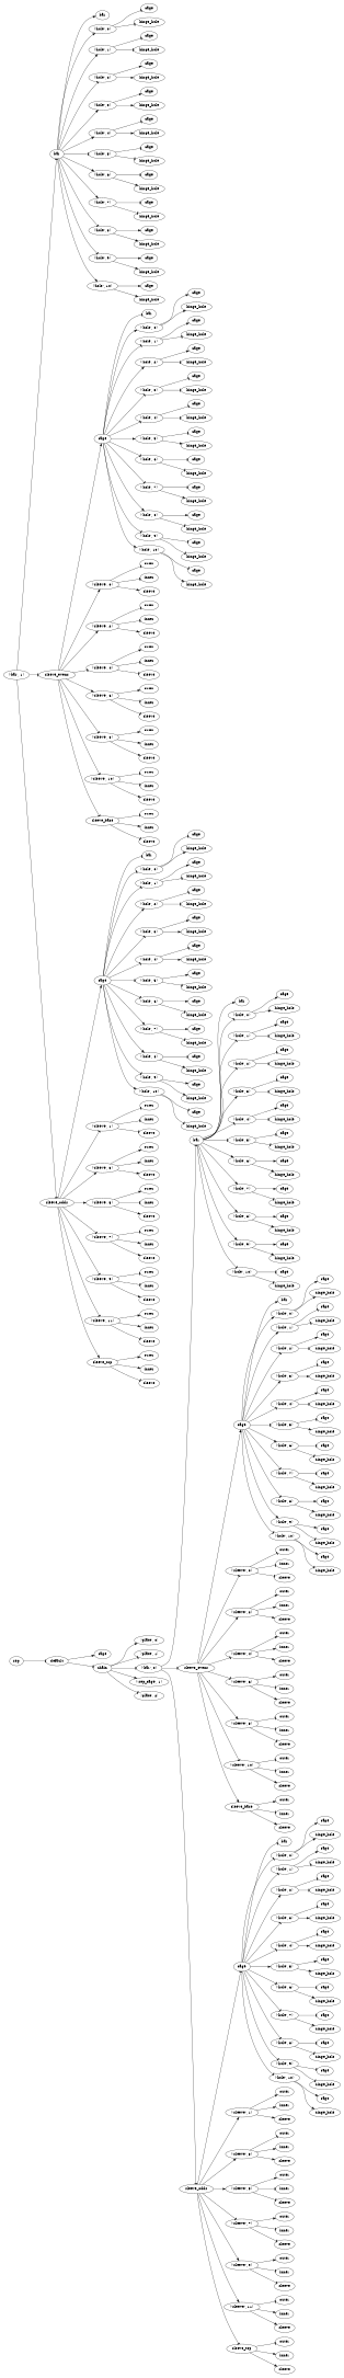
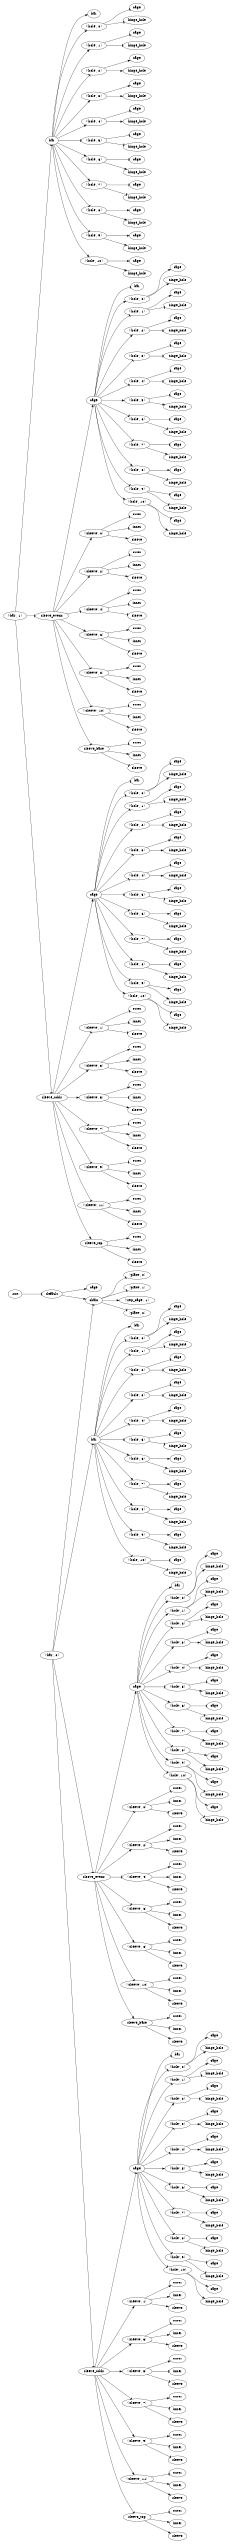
  digraph {
    rankdir=LR
    edge [arrowhead=tee]
-   n1 [label=sep]
+   n1 [label=root]
    n2 [label=default]
    n3 [label=cage]
    n4 [label=chain]
    n5 [label="\('plate',\ 0\)"]
    n6 [label="\('plate',\ 1\)"]
    n7 [label="\('bar',\ 0\)"]
    n8 [label="\('sep_cage',\ 1\)"]
    n9 [label="\('plate',\ 2\)"]
    n10 [label=bar]
    n11 [label=sleeve_evens]
    n12 [label=sleeve_odds]
    n13 [label="\('bar',\ 1\)"]
    n14 [label=bar]
    n15 [label=sleeve_evens]
    n16 [label=sleeve_odds]
    n17 [label=bar]
    n18 [label="\('hole',\ 0\)"]
    n19 [label="\('hole',\ 1\)"]
    n20 [label="\('hole',\ 2\)"]
    n21 [label="\('hole',\ 3\)"]
    n22 [label="\('hole',\ 4\)"]
    n23 [label="\('hole',\ 5\)"]
    n24 [label="\('hole',\ 6\)"]
    n25 [label="\('hole',\ 7\)"]
    n26 [label="\('hole',\ 8\)"]
    n27 [label="\('hole',\ 9\)"]
    n28 [label="\('hole',\ 10\)"]
    n29 [label=cage]
    n30 [label="\('sleeve',\ 0\)"]
    n31 [label="\('sleeve',\ 2\)"]
    n32 [label="\('sleeve',\ 4\)"]
    n33 [label="\('sleeve',\ 6\)"]
    n34 [label="\('sleeve',\ 8\)"]
    n35 [label="\('sleeve',\ 10\)"]
    n36 [label=sleeve_base]
    n37 [label=cage]
    n38 [label="\('sleeve',\ 1\)"]
    n39 [label="\('sleeve',\ 3\)"]
    n40 [label="\('sleeve',\ 5\)"]
    n41 [label="\('sleeve',\ 7\)"]
    n42 [label="\('sleeve',\ 9\)"]
    n43 [label="\('sleeve',\ 11\)"]
    n44 [label=sleeve_top]
    n45 [label=cage]
    n46 [label=hinge_hole]
    n47 [label=cage]
    n48 [label=hinge_hole]
    n49 [label=cage]
    n50 [label=hinge_hole]
    n51 [label=cage]
    n52 [label=hinge_hole]
    n53 [label=cage]
    n54 [label=hinge_hole]
    n55 [label=cage]
    n56 [label=hinge_hole]
    n57 [label=cage]
    n58 [label=hinge_hole]
    n59 [label=cage]
    n60 [label=hinge_hole]
    n61 [label=cage]
    n62 [label=hinge_hole]
    n63 [label=cage]
    n64 [label=hinge_hole]
    n65 [label=cage]
    n66 [label=hinge_hole]
    n67 [label=bar]
    n68 [label="\('hole',\ 0\)"]
    n69 [label="\('hole',\ 1\)"]
    n70 [label="\('hole',\ 2\)"]
    n71 [label="\('hole',\ 3\)"]
    n72 [label="\('hole',\ 4\)"]
    n73 [label="\('hole',\ 5\)"]
    n74 [label="\('hole',\ 6\)"]
    n75 [label="\('hole',\ 7\)"]
    n76 [label="\('hole',\ 8\)"]
    n77 [label="\('hole',\ 9\)"]
    n78 [label="\('hole',\ 10\)"]
    n79 [label=outer]
    n80 [label=inner]
    n81 [label=sleeve]
    n82 [label=outer]
    n83 [label=inner]
    n84 [label=sleeve]
    n85 [label=outer]
    n86 [label=inner]
    n87 [label=sleeve]
    n88 [label=outer]
    n89 [label=inner]
    n90 [label=sleeve]
    n91 [label=outer]
    n92 [label=inner]
    n93 [label=sleeve]
    n94 [label=outer]
    n95 [label=inner]
    n96 [label=sleeve]
    n97 [label=outer]
    n98 [label=inner]
    n99 [label=sleeve]
    n100 [label=cage]
    n101 [label=hinge_hole]
    n102 [label=cage]
    n103 [label=hinge_hole]
    n104 [label=cage]
    n105 [label=hinge_hole]
    n106 [label=cage]
    n107 [label=hinge_hole]
    n108 [label=cage]
    n109 [label=hinge_hole]
    n110 [label=cage]
    n111 [label=hinge_hole]
    n112 [label=cage]
    n113 [label=hinge_hole]
    n114 [label=cage]
    n115 [label=hinge_hole]
    n116 [label=cage]
    n117 [label=hinge_hole]
    n118 [label=cage]
    n119 [label=hinge_hole]
    n120 [label=cage]
    n121 [label=hinge_hole]
    n122 [label=bar]
    n123 [label="\('hole',\ 0\)"]
    n124 [label="\('hole',\ 1\)"]
    n125 [label="\('hole',\ 2\)"]
    n126 [label="\('hole',\ 3\)"]
    n127 [label="\('hole',\ 4\)"]
    n128 [label="\('hole',\ 5\)"]
    n129 [label="\('hole',\ 6\)"]
    n130 [label="\('hole',\ 7\)"]
    n131 [label="\('hole',\ 8\)"]
    n132 [label="\('hole',\ 9\)"]
    n133 [label="\('hole',\ 10\)"]
    n134 [label=outer]
    n135 [label=inner]
    n136 [label=sleeve]
    n137 [label=outer]
    n138 [label=inner]
    n139 [label=sleeve]
    n140 [label=outer]
    n141 [label=inner]
    n142 [label=sleeve]
    n143 [label=outer]
    n144 [label=inner]
    n145 [label=sleeve]
    n146 [label=outer]
    n147 [label=inner]
    n148 [label=sleeve]
    n149 [label=outer]
    n150 [label=inner]
    n151 [label=sleeve]
    n152 [label=outer]
    n153 [label=inner]
    n154 [label=sleeve]
    n155 [label=cage]
    n156 [label=hinge_hole]
    n157 [label=cage]
    n158 [label=hinge_hole]
    n159 [label=cage]
    n160 [label=hinge_hole]
    n161 [label=cage]
    n162 [label=hinge_hole]
    n163 [label=cage]
    n164 [label=hinge_hole]
    n165 [label=cage]
    n166 [label=hinge_hole]
    n167 [label=cage]
    n168 [label=hinge_hole]
    n169 [label=cage]
    n170 [label=hinge_hole]
    n171 [label=cage]
    n172 [label=hinge_hole]
    n173 [label=cage]
    n174 [label=hinge_hole]
    n175 [label=cage]
    n176 [label=hinge_hole]
    n177 [label=bar]
    n178 [label="\('hole',\ 0\)"]
    n179 [label="\('hole',\ 1\)"]
    n180 [label="\('hole',\ 2\)"]
    n181 [label="\('hole',\ 3\)"]
    n182 [label="\('hole',\ 4\)"]
    n183 [label="\('hole',\ 5\)"]
    n184 [label="\('hole',\ 6\)"]
    n185 [label="\('hole',\ 7\)"]
    n186 [label="\('hole',\ 8\)"]
    n187 [label="\('hole',\ 9\)"]
    n188 [label="\('hole',\ 10\)"]
    n189 [label=cage]
    n190 [label="\('sleeve',\ 0\)"]
    n191 [label="\('sleeve',\ 2\)"]
    n192 [label="\('sleeve',\ 4\)"]
    n193 [label="\('sleeve',\ 6\)"]
    n194 [label="\('sleeve',\ 8\)"]
    n195 [label="\('sleeve',\ 10\)"]
    n196 [label=sleeve_base]
    n197 [label=cage]
    n198 [label="\('sleeve',\ 1\)"]
    n199 [label="\('sleeve',\ 3\)"]
    n200 [label="\('sleeve',\ 5\)"]
    n201 [label="\('sleeve',\ 7\)"]
    n202 [label="\('sleeve',\ 9\)"]
    n203 [label="\('sleeve',\ 11\)"]
    n204 [label=sleeve_top]
    n205 [label=cage]
    n206 [label=hinge_hole]
    n207 [label=cage]
    n208 [label=hinge_hole]
    n209 [label=cage]
    n210 [label=hinge_hole]
    n211 [label=cage]
    n212 [label=hinge_hole]
    n213 [label=cage]
    n214 [label=hinge_hole]
    n215 [label=cage]
    n216 [label=hinge_hole]
    n217 [label=cage]
    n218 [label=hinge_hole]
    n219 [label=cage]
    n220 [label=hinge_hole]
    n221 [label=cage]
    n222 [label=hinge_hole]
    n223 [label=cage]
    n224 [label=hinge_hole]
    n225 [label=cage]
    n226 [label=hinge_hole]
    n227 [label=bar]
    n228 [label="\('hole',\ 0\)"]
    n229 [label="\('hole',\ 1\)"]
    n230 [label="\('hole',\ 2\)"]
    n231 [label="\('hole',\ 3\)"]
    n232 [label="\('hole',\ 4\)"]
    n233 [label="\('hole',\ 5\)"]
    n234 [label="\('hole',\ 6\)"]
    n235 [label="\('hole',\ 7\)"]
    n236 [label="\('hole',\ 8\)"]
    n237 [label="\('hole',\ 9\)"]
    n238 [label="\('hole',\ 10\)"]
    n239 [label=outer]
    n240 [label=inner]
    n241 [label=sleeve]
    n242 [label=outer]
    n243 [label=inner]
    n244 [label=sleeve]
    n245 [label=outer]
    n246 [label=inner]
    n247 [label=sleeve]
    n248 [label=outer]
    n249 [label=inner]
    n250 [label=sleeve]
    n251 [label=outer]
    n252 [label=inner]
    n253 [label=sleeve]
    n254 [label=outer]
    n255 [label=inner]
    n256 [label=sleeve]
    n257 [label=outer]
    n258 [label=inner]
    n259 [label=sleeve]
    n260 [label=cage]
    n261 [label=hinge_hole]
    n262 [label=cage]
    n263 [label=hinge_hole]
    n264 [label=cage]
    n265 [label=hinge_hole]
    n266 [label=cage]
    n267 [label=hinge_hole]
    n268 [label=cage]
    n269 [label=hinge_hole]
    n270 [label=cage]
    n271 [label=hinge_hole]
    n272 [label=cage]
    n273 [label=hinge_hole]
    n274 [label=cage]
    n275 [label=hinge_hole]
    n276 [label=cage]
    n277 [label=hinge_hole]
    n278 [label=cage]
    n279 [label=hinge_hole]
    n280 [label=cage]
    n281 [label=hinge_hole]
    n282 [label=bar]
    n283 [label="\('hole',\ 0\)"]
    n284 [label="\('hole',\ 1\)"]
    n285 [label="\('hole',\ 2\)"]
    n286 [label="\('hole',\ 3\)"]
    n287 [label="\('hole',\ 4\)"]
    n288 [label="\('hole',\ 5\)"]
    n289 [label="\('hole',\ 6\)"]
    n290 [label="\('hole',\ 7\)"]
    n291 [label="\('hole',\ 8\)"]
    n292 [label="\('hole',\ 9\)"]
    n293 [label="\('hole',\ 10\)"]
    n294 [label=outer]
    n295 [label=inner]
    n296 [label=sleeve]
    n297 [label=outer]
    n298 [label=inner]
    n299 [label=sleeve]
    n300 [label=outer]
    n301 [label=inner]
    n302 [label=sleeve]
    n303 [label=outer]
    n304 [label=inner]
    n305 [label=sleeve]
    n306 [label=outer]
    n307 [label=inner]
    n308 [label=sleeve]
    n309 [label=outer]
    n310 [label=inner]
    n311 [label=sleeve]
    n312 [label=outer]
    n313 [label=inner]
    n314 [label=sleeve]
    n315 [label=cage]
    n316 [label=hinge_hole]
    n317 [label=cage]
    n318 [label=hinge_hole]
    n319 [label=cage]
    n320 [label=hinge_hole]
    n321 [label=cage]
    n322 [label=hinge_hole]
    n323 [label=cage]
    n324 [label=hinge_hole]
    n325 [label=cage]
    n326 [label=hinge_hole]
    n327 [label=cage]
    n328 [label=hinge_hole]
    n329 [label=cage]
    n330 [label=hinge_hole]
    n331 [label=cage]
    n332 [label=hinge_hole]
    n333 [label=cage]
    n334 [label=hinge_hole]
    n335 [label=cage]
    n336 [label=hinge_hole]
    n1 -> n2
    n2 -> n3 [arrowhead=normal]
-   n2 -> n4
-   n4 -> n5 [arrowhead=normal]
+   n2 -> n4 [arrowhead=normal]
+   n4 -> n5
    n4 -> n6
-   n4 -> n7
+   n7 -> n4
    n4 -> n8 [arrowhead=normal]
    n4 -> n9
    n7 -> n10
    n7 -> n11
    n7 -> n12
    n10 -> n17 [arrowhead=normal]
    n10 -> n18
    n10 -> n19
    n10 -> n20
    n10 -> n21 [arrowhead=normal]
    n10 -> n22
    n10 -> n23
    n10 -> n24 [arrowhead=normal]
    n10 -> n25 [arrowhead=normal]
    n10 -> n26 [arrowhead=normal]
    n10 -> n27 [arrowhead=normal]
    n10 -> n28
    n11 -> n29 [arrowhead=normal]
    n11 -> n30
    n11 -> n31 [arrowhead=normal]
    n11 -> n32
    n11 -> n33
    n11 -> n34 [arrowhead=normal]
    n11 -> n35
    n11 -> n36 [arrowhead=normal]
    n12 -> n37
    n12 -> n38 [arrowhead=normal]
    n12 -> n39 [arrowhead=normal]
    n12 -> n40 [arrowhead=normal]
    n12 -> n41
    n12 -> n42 [arrowhead=normal]
    n12 -> n43 [arrowhead=normal]
    n12 -> n44
    n13 -> n14
    n13 -> n15
    n13 -> n16
    n14 -> n177 [arrowhead=normal]
    n14 -> n178 [arrowhead=normal]
    n14 -> n179 [arrowhead=normal]
    n14 -> n180
    n14 -> n181 [arrowhead=normal]
    n14 -> n182 [arrowhead=normal]
    n14 -> n183
    n14 -> n184 [arrowhead=normal]
    n14 -> n185 [arrowhead=normal]
    n14 -> n186
    n14 -> n187
    n14 -> n188 [arrowhead=normal]
    n15 -> n189 [arrowhead=normal]
    n15 -> n190 [arrowhead=normal]
    n15 -> n191 [arrowhead=normal]
    n15 -> n192
    n15 -> n193 [arrowhead=normal]
    n15 -> n194
    n15 -> n195
    n15 -> n196
    n16 -> n197 [arrowhead=normal]
    n16 -> n198
    n16 -> n199 [arrowhead=normal]
    n16 -> n200 [arrowhead=normal]
    n16 -> n201
    n16 -> n202
    n16 -> n203
    n16 -> n204 [arrowhead=normal]
    n18 -> n45 [arrowhead=normal]
    n18 -> n46 [arrowhead=normal]
    n19 -> n47 [arrowhead=normal]
    n19 -> n48
    n20 -> n49
    n20 -> n50
    n21 -> n51
    n21 -> n52
    n22 -> n53 [arrowhead=normal]
    n22 -> n54
    n23 -> n55
    n23 -> n56
    n24 -> n57 [arrowhead=normal]
    n24 -> n58 [arrowhead=normal]
    n25 -> n59 [arrowhead=normal]
    n25 -> n60
    n26 -> n61 [arrowhead=normal]
    n26 -> n62 [arrowhead=normal]
    n27 -> n63 [arrowhead=normal]
    n27 -> n64 [arrowhead=normal]
    n28 -> n65
    n28 -> n66
    n29 -> n67 [arrowhead=normal]
    n29 -> n68 [arrowhead=normal]
    n29 -> n69 [arrowhead=normal]
    n29 -> n70
    n29 -> n71 [arrowhead=normal]
    n29 -> n72
    n29 -> n73
    n29 -> n74 [arrowhead=normal]
    n29 -> n75
    n29 -> n76
    n29 -> n77 [arrowhead=normal]
    n29 -> n78
    n30 -> n79
    n30 -> n80
    n30 -> n81
    n31 -> n82 [arrowhead=normal]
    n31 -> n83 [arrowhead=normal]
    n31 -> n84 [arrowhead=normal]
    n32 -> n85 [arrowhead=normal]
    n32 -> n86 [arrowhead=normal]
    n32 -> n87 [arrowhead=normal]
    n33 -> n88 [arrowhead=normal]
    n33 -> n89
    n33 -> n90 [arrowhead=normal]
    n34 -> n91
    n34 -> n92
    n34 -> n93
    n35 -> n94
    n35 -> n95
    n35 -> n96 [arrowhead=normal]
    n36 -> n97 [arrowhead=normal]
    n36 -> n98
    n36 -> n99 [arrowhead=normal]
    n37 -> n122
    n37 -> n123
    n37 -> n124
    n37 -> n125 [arrowhead=normal]
    n37 -> n126
    n37 -> n127
    n37 -> n128 [arrowhead=normal]
    n37 -> n129
    n37 -> n130
    n37 -> n131
    n37 -> n132
    n37 -> n133
    n38 -> n134 [arrowhead=normal]
    n38 -> n135 [arrowhead=normal]
    n38 -> n136 [arrowhead=normal]
    n39 -> n137
    n39 -> n138 [arrowhead=normal]
    n39 -> n139 [arrowhead=normal]
    n40 -> n140 [arrowhead=normal]
    n40 -> n141
    n40 -> n142
    n41 -> n143 [arrowhead=normal]
    n41 -> n144
    n41 -> n145
    n42 -> n146 [arrowhead=normal]
    n42 -> n147
    n42 -> n148
    n43 -> n149
    n43 -> n150 [arrowhead=normal]
    n43 -> n151 [arrowhead=normal]
    n44 -> n152
    n44 -> n153 [arrowhead=normal]
    n44 -> n154 [arrowhead=normal]
    n68 -> n100 [arrowhead=normal]
    n68 -> n101 [arrowhead=normal]
    n69 -> n102
    n69 -> n103
    n70 -> n104 [arrowhead=normal]
    n70 -> n105
    n71 -> n106
    n71 -> n107 [arrowhead=normal]
    n72 -> n108 [arrowhead=normal]
    n72 -> n109
    n73 -> n110
    n73 -> n111 [arrowhead=normal]
    n74 -> n112
    n74 -> n113
    n75 -> n114
    n75 -> n115 [arrowhead=normal]
    n76 -> n116 [arrowhead=normal]
    n76 -> n117 [arrowhead=normal]
    n77 -> n118 [arrowhead=normal]
    n77 -> n119
    n78 -> n120 [arrowhead=normal]
    n78 -> n121
    n123 -> n155 [arrowhead=normal]
    n123 -> n156 [arrowhead=normal]
    n124 -> n157 [arrowhead=normal]
    n124 -> n158
    n125 -> n159
    n125 -> n160
    n126 -> n161
    n126 -> n162 [arrowhead=normal]
    n127 -> n163
    n127 -> n164 [arrowhead=normal]
    n128 -> n165 [arrowhead=normal]
    n128 -> n166 [arrowhead=normal]
    n129 -> n167
    n129 -> n168 [arrowhead=normal]
    n130 -> n169
    n130 -> n170 [arrowhead=normal]
    n131 -> n171
    n131 -> n172
    n132 -> n173
    n132 -> n174
    n133 -> n175 [arrowhead=normal]
    n133 -> n176 [arrowhead=normal]
    n178 -> n205
    n178 -> n206
    n179 -> n207
    n179 -> n208
    n180 -> n209 [arrowhead=normal]
    n180 -> n210 [arrowhead=normal]
    n181 -> n211 [arrowhead=normal]
    n181 -> n212 [arrowhead=normal]
    n182 -> n213
    n182 -> n214 [arrowhead=normal]
    n183 -> n215
    n183 -> n216
    n184 -> n217
    n184 -> n218 [arrowhead=normal]
    n185 -> n219
    n185 -> n220
    n186 -> n221 [arrowhead=normal]
    n186 -> n222 [arrowhead=normal]
    n187 -> n223 [arrowhead=normal]
    n187 -> n224 [arrowhead=normal]
    n188 -> n225 [arrowhead=normal]
    n188 -> n226 [arrowhead=normal]
    n189 -> n227
    n189 -> n228 [arrowhead=normal]
    n189 -> n229
    n189 -> n230 [arrowhead=normal]
    n189 -> n231
    n189 -> n232
    n189 -> n233 [arrowhead=normal]
    n189 -> n234
    n189 -> n235
    n189 -> n236 [arrowhead=normal]
    n189 -> n237
    n189 -> n238 [arrowhead=normal]
    n190 -> n239
    n190 -> n240
    n190 -> n241 [arrowhead=normal]
    n191 -> n242
    n191 -> n243
    n191 -> n244 [arrowhead=normal]
    n192 -> n245 [arrowhead=normal]
    n192 -> n246
    n192 -> n247
    n193 -> n248 [arrowhead=normal]
    n193 -> n249
    n193 -> n250
    n194 -> n251 [arrowhead=normal]
    n194 -> n252 [arrowhead=normal]
    n194 -> n253 [arrowhead=normal]
    n195 -> n254
    n195 -> n255
    n195 -> n256 [arrowhead=normal]
    n196 -> n257
    n196 -> n258 [arrowhead=normal]
    n196 -> n259
    n197 -> n282
    n197 -> n283
    n197 -> n284
    n197 -> n285 [arrowhead=normal]
    n197 -> n286
    n197 -> n287
    n197 -> n288
    n197 -> n289
    n197 -> n290 [arrowhead=normal]
    n197 -> n291 [arrowhead=normal]
    n197 -> n292
    n197 -> n293 [arrowhead=normal]
    n198 -> n294
    n198 -> n295
    n198 -> n296
    n199 -> n297 [arrowhead=normal]
    n199 -> n298 [arrowhead=normal]
    n199 -> n299 [arrowhead=normal]
    n200 -> n300 [arrowhead=normal]
    n200 -> n301
    n200 -> n302 [arrowhead=normal]
    n201 -> n303
    n201 -> n304 [arrowhead=normal]
    n201 -> n305 [arrowhead=normal]
    n202 -> n306
    n202 -> n307
    n202 -> n308 [arrowhead=normal]
    n203 -> n309 [arrowhead=normal]
    n203 -> n310 [arrowhead=normal]
    n203 -> n311
    n204 -> n312 [arrowhead=normal]
    n204 -> n313 [arrowhead=normal]
    n204 -> n314
    n228 -> n260 [arrowhead=normal]
    n228 -> n261 [arrowhead=normal]
    n229 -> n262 [arrowhead=normal]
    n229 -> n263
    n230 -> n264 [arrowhead=normal]
    n230 -> n265
    n231 -> n266
    n231 -> n267
    n232 -> n268
    n232 -> n269
    n233 -> n270
    n233 -> n271 [arrowhead=normal]
    n234 -> n272
    n234 -> n273
    n235 -> n274
    n235 -> n275 [arrowhead=normal]
    n236 -> n276 [arrowhead=normal]
    n236 -> n277
    n237 -> n278
    n237 -> n279
    n238 -> n280
    n238 -> n281 [arrowhead=normal]
    n283 -> n315
    n283 -> n316 [arrowhead=normal]
    n284 -> n317 [arrowhead=normal]
    n284 -> n318
    n285 -> n319
    n285 -> n320
    n286 -> n321 [arrowhead=normal]
    n286 -> n322 [arrowhead=normal]
    n287 -> n323
    n287 -> n324 [arrowhead=normal]
    n288 -> n325 [arrowhead=normal]
    n288 -> n326
    n289 -> n327 [arrowhead=normal]
    n289 -> n328
    n290 -> n329 [arrowhead=normal]
    n290 -> n330
    n291 -> n331
    n291 -> n332 [arrowhead=normal]
    n292 -> n333 [arrowhead=normal]
    n292 -> n334 [arrowhead=normal]
    n293 -> n335
    n293 -> n336
  }
